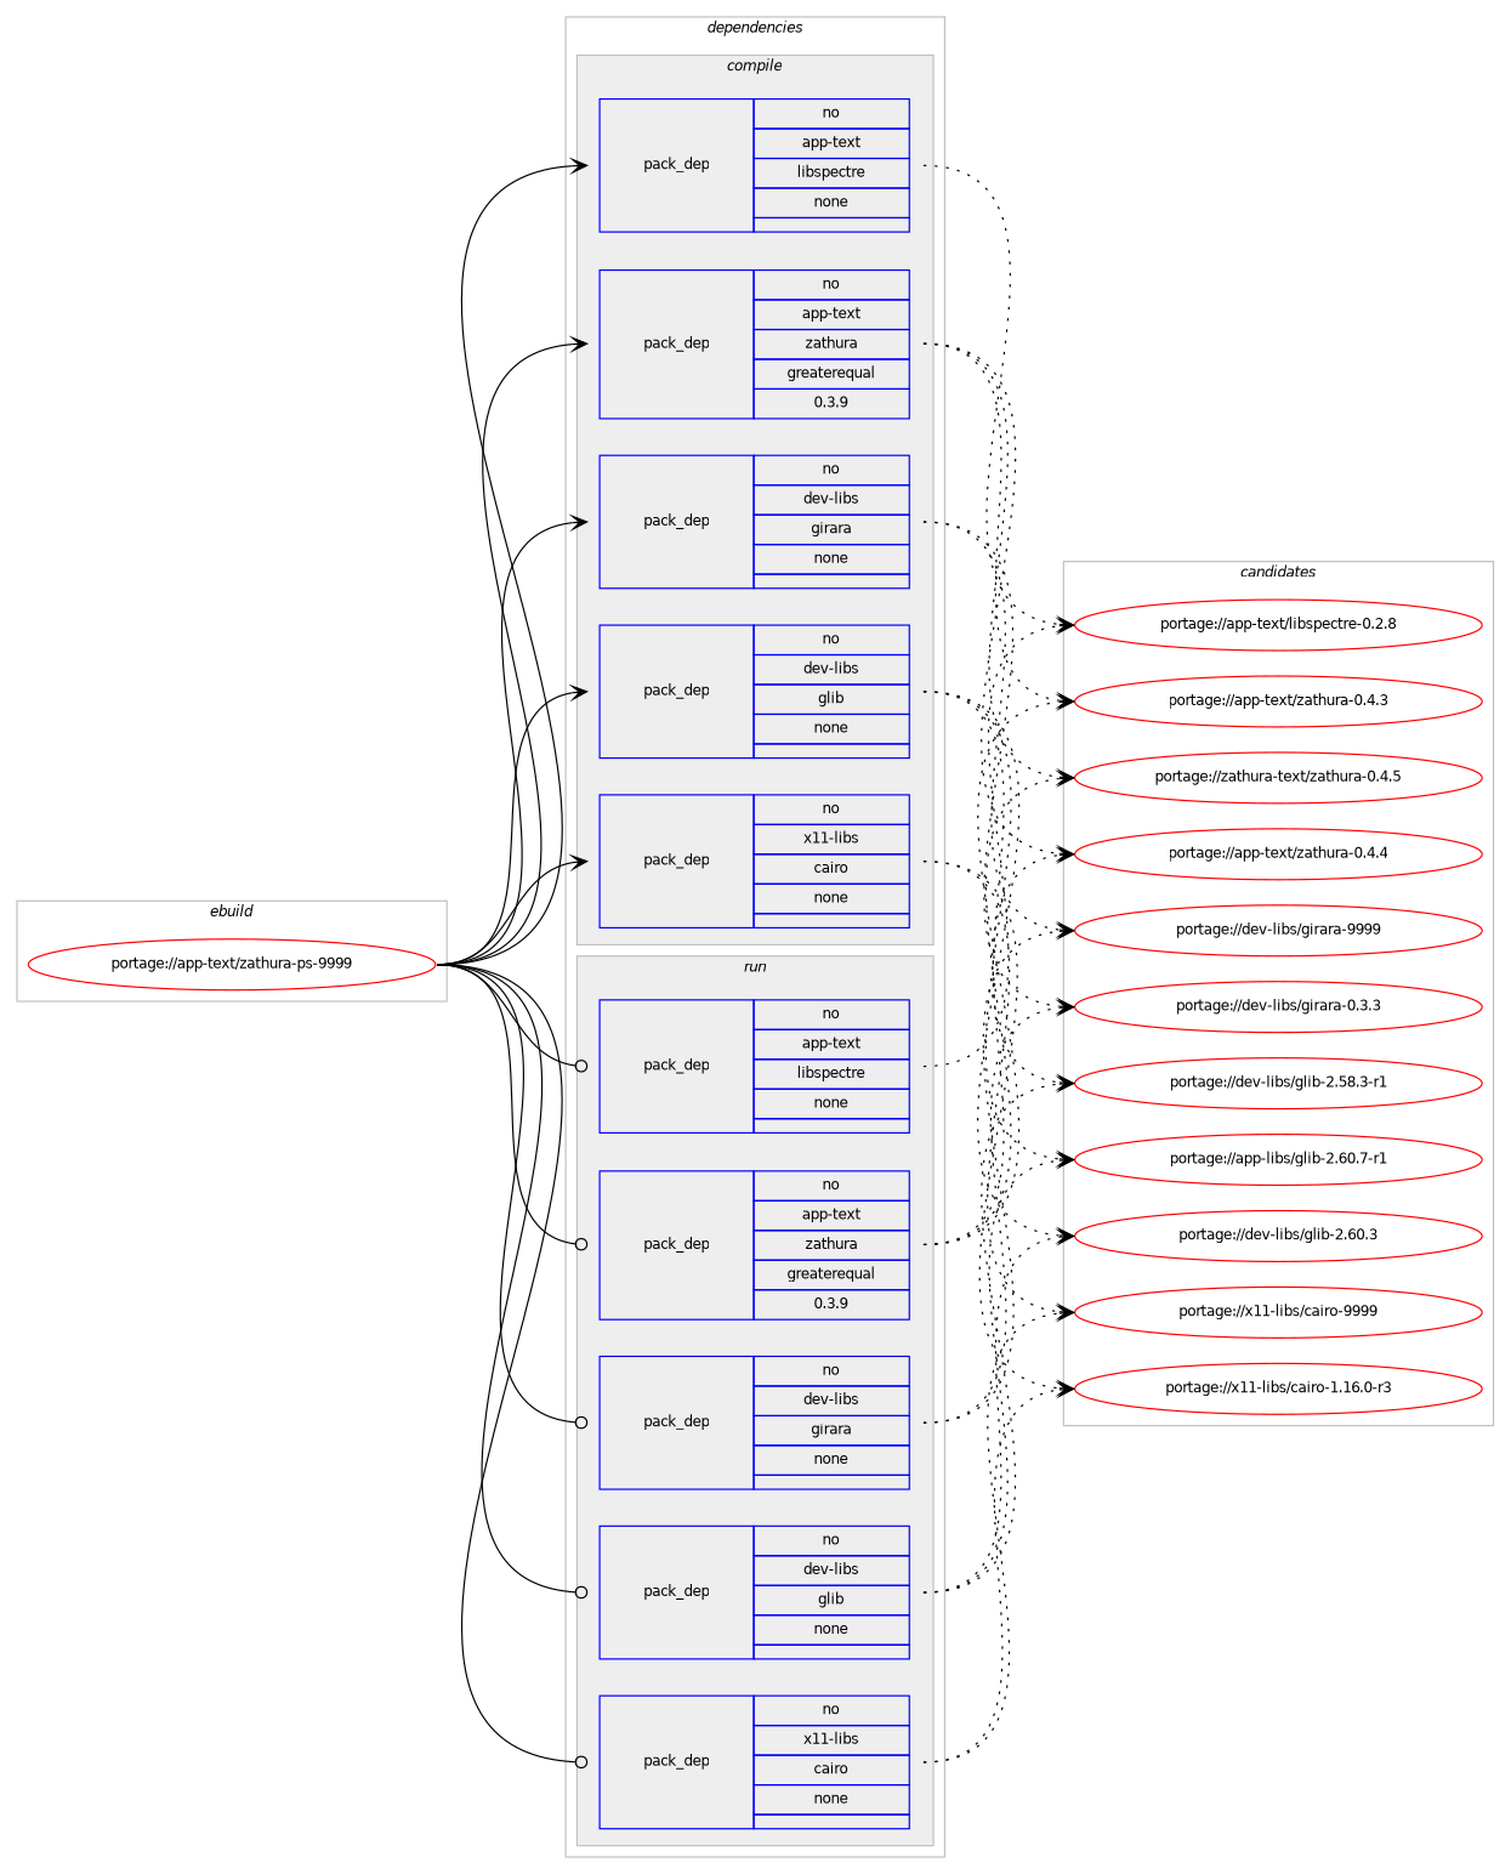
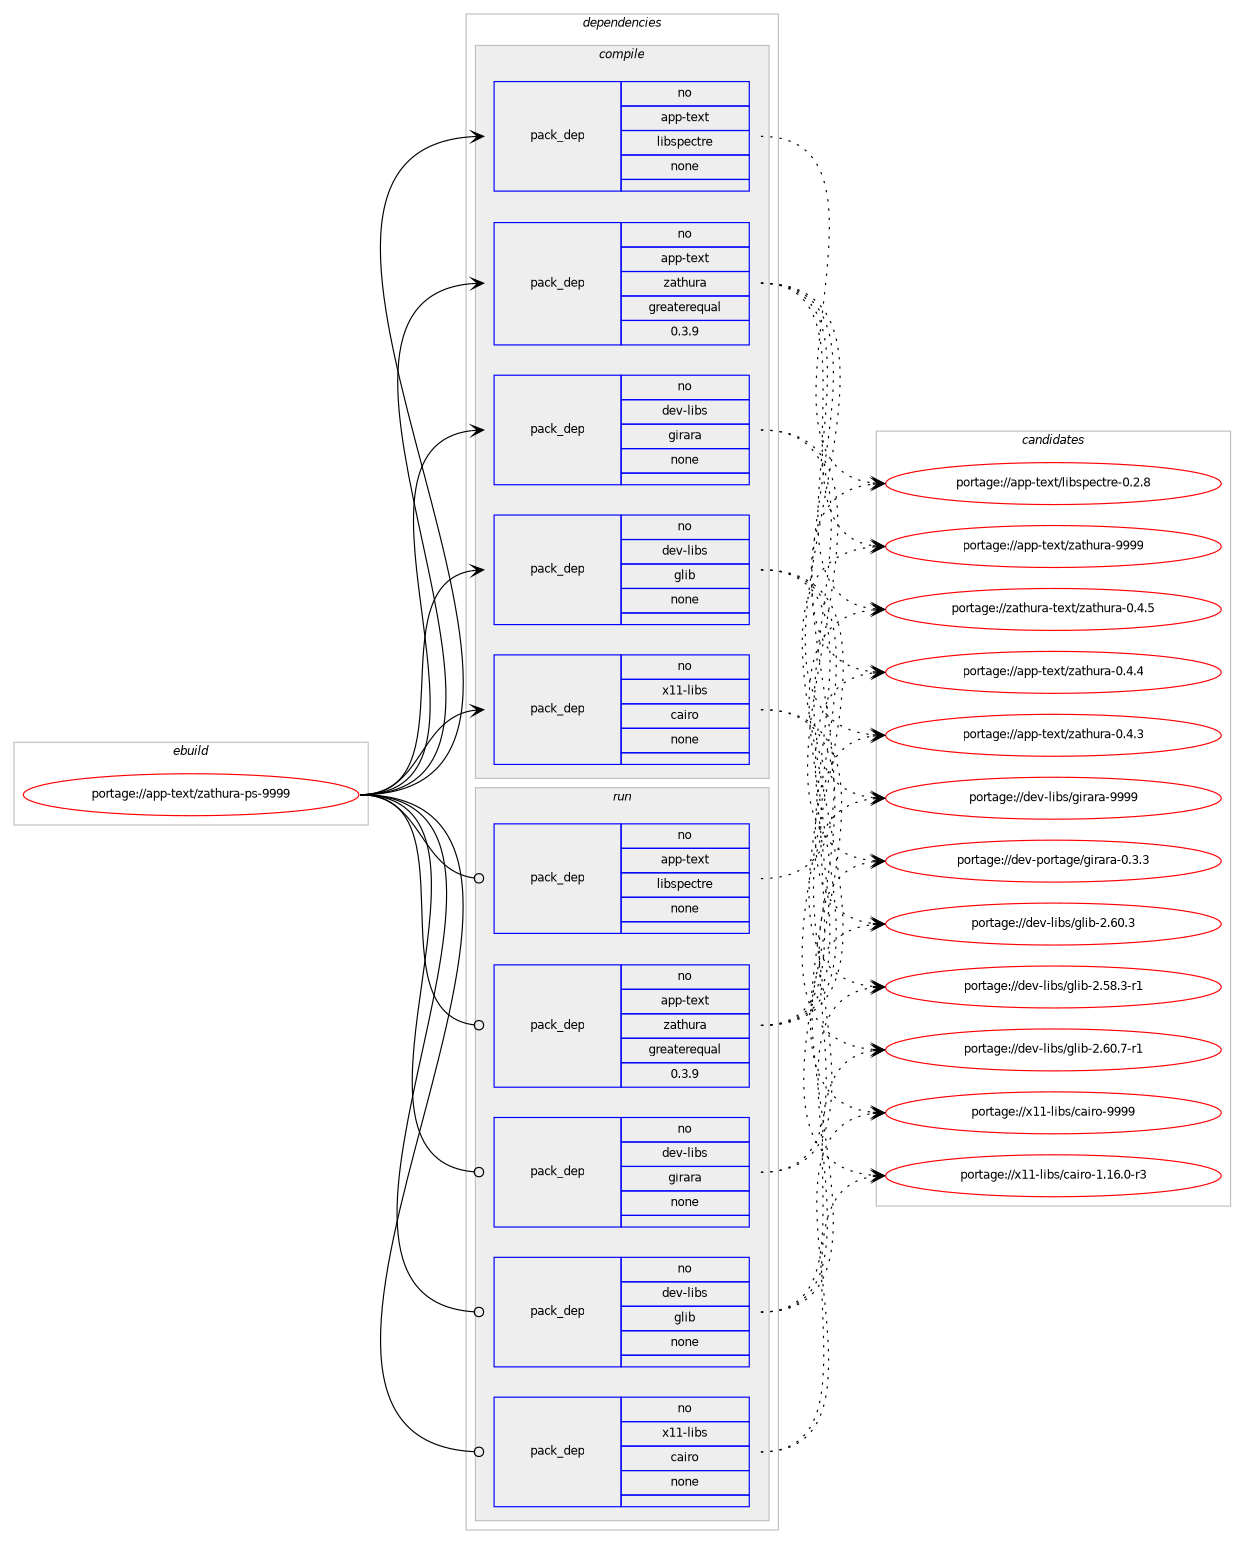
  digraph {
    compound=true
    concentrate=true
    fontname=Helvetica
    fontsize=10
    newrank=true
    rankdir=LR
    ranksep=1.5
    node [color=red fontname=Helvetica fontsize=10]
    edge [arrowhead=vee headport=w style=dotted tailport=e weight=100]
    n1 [label="portage://app-text/zathura-ps-9999" width=4]
    n2 [color=blue label=<<TABLE BORDER="0" CELLBORDER="1" CELLSPACING="0" CELLPADDING="4" WIDTH="220"><TR><TD ROWSPAN="6" CELLPADDING="30">pack_dep</TD></TR><TR><TD WIDTH="110">no</TD></TR><TR><TD>app-text</TD></TR><TR><TD>libspectre</TD></TR><TR><TD>none</TD></TR><TR><TD></TD></TR></TABLE>> shape=none]
    n3 [color=blue label=<<TABLE BORDER="0" CELLBORDER="1" CELLSPACING="0" CELLPADDING="4" WIDTH="220"><TR><TD ROWSPAN="6" CELLPADDING="30">pack_dep</TD></TR><TR><TD WIDTH="110">no</TD></TR><TR><TD>app-text</TD></TR><TR><TD>zathura</TD></TR><TR><TD>greaterequal</TD></TR><TR><TD>0.3.9</TD></TR></TABLE>> shape=none]
    n4 [color=blue label=<<TABLE BORDER="0" CELLBORDER="1" CELLSPACING="0" CELLPADDING="4" WIDTH="220"><TR><TD ROWSPAN="6" CELLPADDING="30">pack_dep</TD></TR><TR><TD WIDTH="110">no</TD></TR><TR><TD>dev-libs</TD></TR><TR><TD>girara</TD></TR><TR><TD>none</TD></TR><TR><TD></TD></TR></TABLE>> shape=none]
    n5 [color=blue label=<<TABLE BORDER="0" CELLBORDER="1" CELLSPACING="0" CELLPADDING="4" WIDTH="220"><TR><TD ROWSPAN="6" CELLPADDING="30">pack_dep</TD></TR><TR><TD WIDTH="110">no</TD></TR><TR><TD>dev-libs</TD></TR><TR><TD>glib</TD></TR><TR><TD>none</TD></TR><TR><TD></TD></TR></TABLE>> shape=none]
    n6 [color=blue label=<<TABLE BORDER="0" CELLBORDER="1" CELLSPACING="0" CELLPADDING="4" WIDTH="220"><TR><TD ROWSPAN="6" CELLPADDING="30">pack_dep</TD></TR><TR><TD WIDTH="110">no</TD></TR><TR><TD>x11-libs</TD></TR><TR><TD>cairo</TD></TR><TR><TD>none</TD></TR><TR><TD></TD></TR></TABLE>> shape=none]
    n7 [color=blue label=<<TABLE BORDER="0" CELLBORDER="1" CELLSPACING="0" CELLPADDING="4" WIDTH="220"><TR><TD ROWSPAN="6" CELLPADDING="30">pack_dep</TD></TR><TR><TD WIDTH="110">no</TD></TR><TR><TD>app-text</TD></TR><TR><TD>libspectre</TD></TR><TR><TD>none</TD></TR><TR><TD></TD></TR></TABLE>> shape=none]
    n8 [color=blue label=<<TABLE BORDER="0" CELLBORDER="1" CELLSPACING="0" CELLPADDING="4" WIDTH="220"><TR><TD ROWSPAN="6" CELLPADDING="30">pack_dep</TD></TR><TR><TD WIDTH="110">no</TD></TR><TR><TD>app-text</TD></TR><TR><TD>zathura</TD></TR><TR><TD>greaterequal</TD></TR><TR><TD>0.3.9</TD></TR></TABLE>> shape=none]
    n9 [color=blue label=<<TABLE BORDER="0" CELLBORDER="1" CELLSPACING="0" CELLPADDING="4" WIDTH="220"><TR><TD ROWSPAN="6" CELLPADDING="30">pack_dep</TD></TR><TR><TD WIDTH="110">no</TD></TR><TR><TD>dev-libs</TD></TR><TR><TD>girara</TD></TR><TR><TD>none</TD></TR><TR><TD></TD></TR></TABLE>> shape=none]
    n10 [color=blue label=<<TABLE BORDER="0" CELLBORDER="1" CELLSPACING="0" CELLPADDING="4" WIDTH="220"><TR><TD ROWSPAN="6" CELLPADDING="30">pack_dep</TD></TR><TR><TD WIDTH="110">no</TD></TR><TR><TD>dev-libs</TD></TR><TR><TD>glib</TD></TR><TR><TD>none</TD></TR><TR><TD></TD></TR></TABLE>> shape=none]
    n11 [color=blue label=<<TABLE BORDER="0" CELLBORDER="1" CELLSPACING="0" CELLPADDING="4" WIDTH="220"><TR><TD ROWSPAN="6" CELLPADDING="30">pack_dep</TD></TR><TR><TD WIDTH="110">no</TD></TR><TR><TD>x11-libs</TD></TR><TR><TD>cairo</TD></TR><TR><TD>none</TD></TR><TR><TD></TD></TR></TABLE>> shape=none]
    n12 [label="portage://app-text/libspectre-0.2.8" width=4]
+   n13 [label="portage://app-text/zathura-9999" width=4]
    n14 [label="portage://zathura-text/zathura-0.4.5" width=4]
    n15 [label="portage://app-text/zathura-0.4.4" width=4]
    n16 [label="portage://app-text/zathura-0.4.3" width=4]
    n17 [label="portage://dev-libs/girara-9999" width=4]
-   n18 [label="portage://dev-libs/girara-0.3.3" width=4]
-   n19 [label="portage://app-libs/glib-2.60.7-r1" width=4]
+   n18 [label="portage://dev-portage/girara-0.3.3" width=4]
+   n19 [label="portage://dev-libs/glib-2.60.7-r1" width=4]
    n20 [label="portage://dev-libs/glib-2.60.3" width=4]
    n21 [label="portage://dev-libs/glib-2.58.3-r1" width=4]
    n22 [label="portage://x11-libs/cairo-9999" width=4]
    n23 [label="portage://x11-libs/cairo-1.16.0-r3" width=4]
    subgraph cluster_1 {
      color=gray
      label=<<i>ebuild</i>>
      rank=same
      n1
    }
    subgraph cluster_2 {
      color=gray
      label=<<i>dependencies</i>>
      subgraph cluster_3 {
        color=gray
        fillcolor="#eeeeee"
        label=<<i>compile</i>>
        style=filled
        subgraph sub_4 {
          color=gray
          fillcolor="#eeeeee"
          label=<<i>compile</i>>
          style=filled
          n2
        }
        subgraph sub_5 {
          color=gray
          fillcolor="#eeeeee"
          label=<<i>compile</i>>
          style=filled
          n3
        }
        subgraph sub_6 {
          color=gray
          fillcolor="#eeeeee"
          label=<<i>compile</i>>
          style=filled
          n4
        }
        subgraph sub_7 {
          color=gray
          fillcolor="#eeeeee"
          label=<<i>compile</i>>
          style=filled
          n5
        }
        subgraph sub_8 {
          color=gray
          fillcolor="#eeeeee"
          label=<<i>compile</i>>
          style=filled
          n6
        }
      }
      subgraph cluster_9 {
        color=gray
        fillcolor="#eeeeee"
        label=<<i>compile and run</i>>
        style=filled
      }
      subgraph cluster_10 {
        color=gray
        fillcolor="#eeeeee"
        label=<<i>run</i>>
        style=filled
        subgraph sub_11 {
          color=gray
          fillcolor="#eeeeee"
          label=<<i>run</i>>
          style=filled
          n7
        }
        subgraph sub_12 {
          color=gray
          fillcolor="#eeeeee"
          label=<<i>run</i>>
          style=filled
          n8
        }
        subgraph sub_13 {
          color=gray
          fillcolor="#eeeeee"
          label=<<i>run</i>>
          style=filled
          n9
        }
        subgraph sub_14 {
          color=gray
          fillcolor="#eeeeee"
          label=<<i>run</i>>
          style=filled
          n10
        }
        subgraph sub_15 {
          color=gray
          fillcolor="#eeeeee"
          label=<<i>run</i>>
          style=filled
          n11
        }
      }
    }
    subgraph cluster_16 {
      color=gray
      label=<<i>candidates</i>>
      rank=same
      subgraph sub_17 {
        color=black
        label=<<i>candidates</i>>
        nodesep=1
        rank=same
        n12
      }
      subgraph sub_18 {
        color=black
        label=<<i>candidates</i>>
        nodesep=1
        rank=same
+       n13
        n14
        n15
        n16
      }
      subgraph sub_19 {
        color=black
        label=<<i>candidates</i>>
        nodesep=1
        rank=same
        n17
        n18
      }
      subgraph sub_20 {
        color=black
        label=<<i>candidates</i>>
        nodesep=1
        rank=same
        n19
        n20
        n21
      }
      subgraph sub_21 {
        color=black
        label=<<i>candidates</i>>
        nodesep=1
        rank=same
        n22
        n23
      }
      subgraph sub_22 {
        color=black
        label=<<i>candidates</i>>
        nodesep=1
        rank=same
        n12
      }
      subgraph sub_23 {
        color=black
        label=<<i>candidates</i>>
        nodesep=1
        rank=same
+       n13
        n14
        n15
        n16
      }
      subgraph sub_24 {
        color=black
        label=<<i>candidates</i>>
        nodesep=1
        rank=same
        n17
        n18
      }
      subgraph sub_25 {
        color=black
        label=<<i>candidates</i>>
        nodesep=1
        rank=same
        n19
        n20
        n21
      }
      subgraph sub_26 {
        color=black
        label=<<i>candidates</i>>
        nodesep=1
        rank=same
        n22
        n23
      }
    }
    n1 -> n2 [style=solid weight=20]
    n1 -> n3 [style=solid weight=20]
    n1 -> n4 [style=solid weight=20]
    n1 -> n5 [style=solid weight=20]
    n1 -> n6 [style=solid weight=20]
    n1 -> n7 [arrowhead=odot style=solid weight=20]
    n1 -> n8 [arrowhead=odot style=solid weight=20]
    n1 -> n9 [arrowhead=odot style=solid weight=20]
    n1 -> n10 [arrowhead=odot style=solid weight=20]
    n1 -> n11 [arrowhead=odot style=solid weight=20]
    n2 -> n12
+   n3 -> n13
    n3 -> n14
    n3 -> n15
    n3 -> n16
    n4 -> n17
    n4 -> n18
    n5 -> n19
    n5 -> n20
    n5 -> n21
    n6 -> n22
    n6 -> n23
    n7 -> n12
+   n8 -> n13
    n8 -> n14
    n8 -> n15
    n8 -> n16
    n9 -> n17
    n9 -> n18
    n10 -> n19
    n10 -> n20
    n10 -> n21
    n11 -> n22
    n11 -> n23
  }
